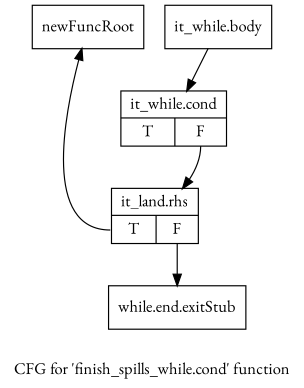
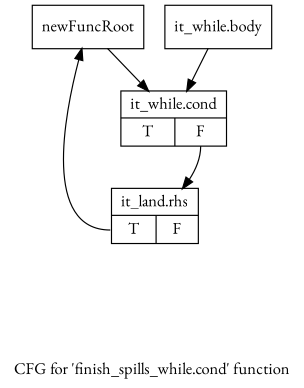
  digraph {
    fontname="EB Garamond"
    label="CFG for 'finish_spills_while.cond' function"
    node [fontname="EB Garamond" shape=record]
    edge [fontname="EB Garamond"]
    n1 [label="{newFuncRoot}"]
    n2 [label="{it_while.cond|{<s0>T|<s1>F}}"]
    n3 [label="{it_land.rhs|{<s0>T|<s1>F}}"]
-   n4 [label="{while.end.exitStub}"]
    n5 [label="{it_while.body}"]
+   n1 -> n2
    n2 -> n3 [tailport=s1]
    n3 -> n1 [tailport=s0]
-   n3 -> n4 [tailport=s1]
    n5 -> n2
  }
